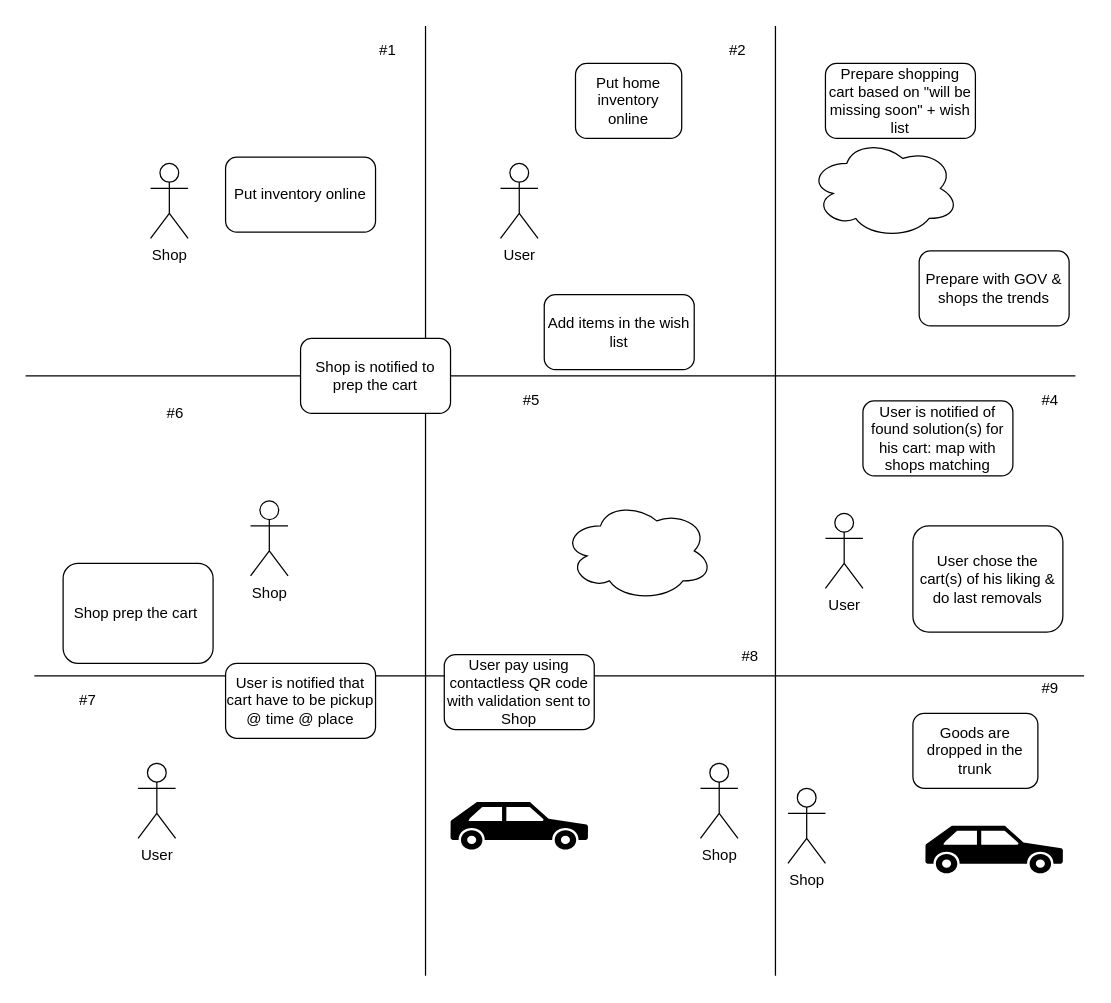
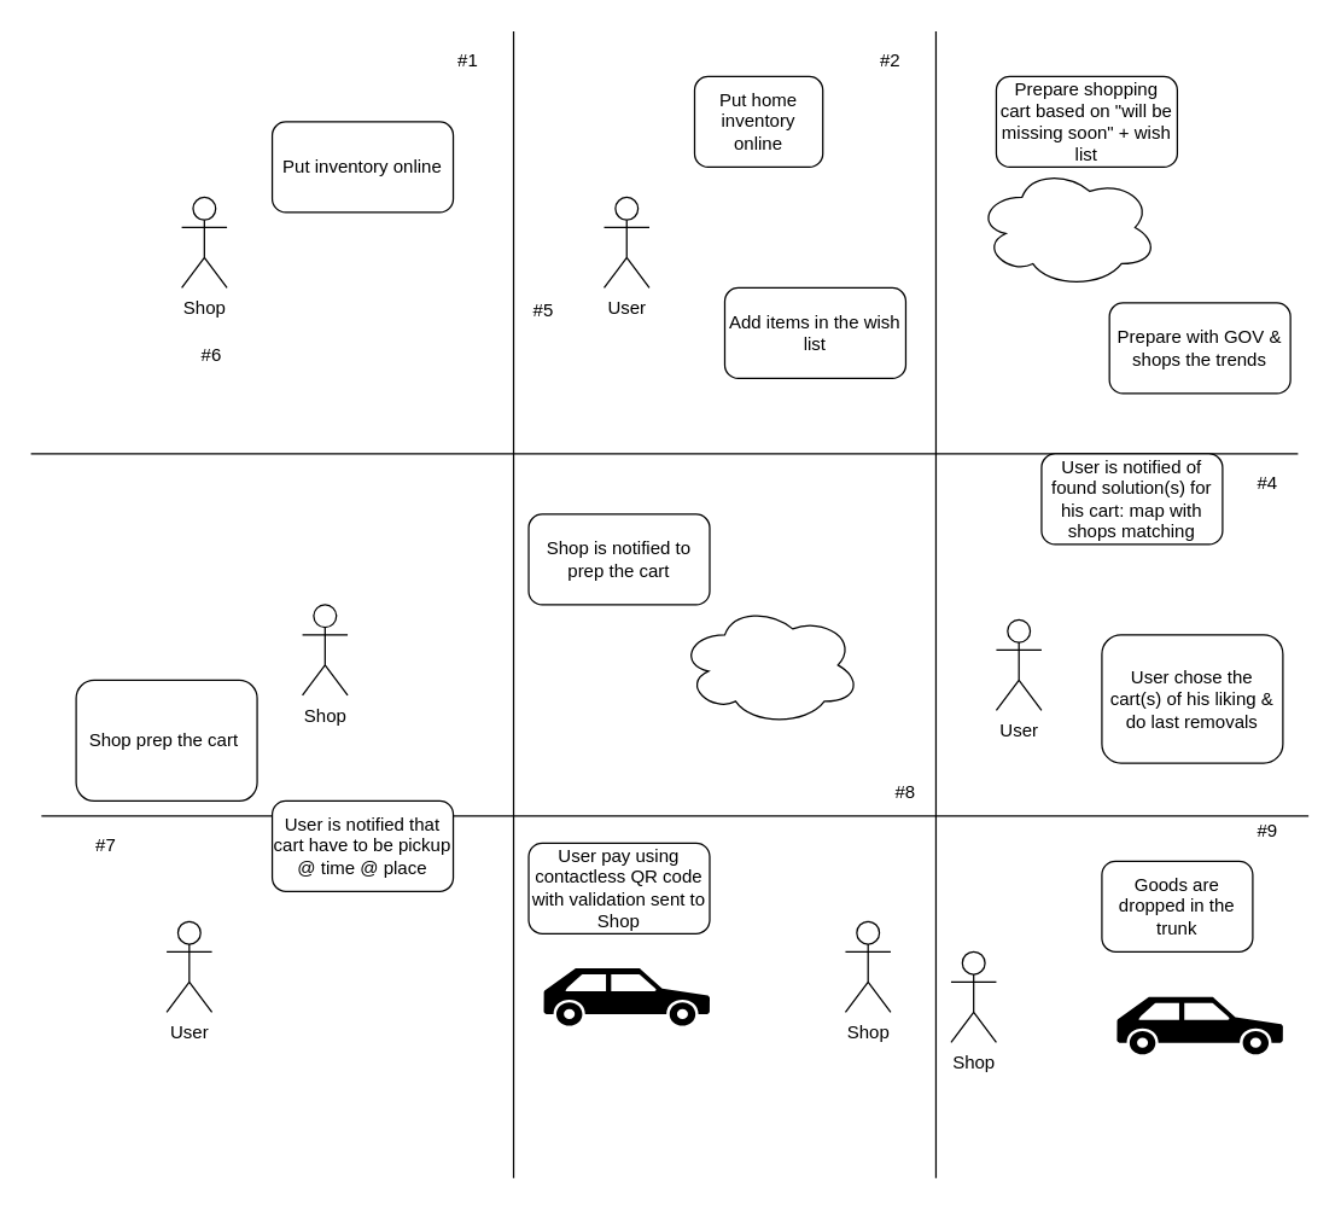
  <mxCell id="0" />
  <mxCell id="1" parent="0" />
- <mxCell id="2" value="Put inventory online" style="rounded=1;whiteSpace=wrap;html=1;" vertex="1" parent="1"><mxGeometry x="180" y="125" width="120" height="60" as="geometry" /></mxCell>
+ <mxCell id="2" value="Put inventory online" style="rounded=1;whiteSpace=wrap;html=1;" vertex="1" parent="1"><mxGeometry x="180" y="80" width="120" height="60" as="geometry" /></mxCell>
  <mxCell id="3" value="Shop" style="shape=umlActor;verticalLabelPosition=bottom;labelBackgroundColor=#ffffff;verticalAlign=top;html=1;outlineConnect=0;" vertex="1" parent="1"><mxGeometry x="120" y="130" width="30" height="60" as="geometry" /></mxCell>
  <mxCell id="4" value="" style="endArrow=none;html=1;" edge="1" parent="1"><mxGeometry width="50" height="50" relative="1" as="geometry"><mxPoint x="340" as="sourcePoint" y="20" /><mxPoint x="340" y="780" as="targetPoint" /></mxGeometry></mxCell>
  <mxCell id="5" value="" style="endArrow=none;html=1;" edge="1" parent="1"><mxGeometry width="50" height="50" relative="1" as="geometry"><mxPoint x="860" y="300" as="sourcePoint" /><mxPoint y="300" as="targetPoint" x="20" /></mxGeometry></mxCell>
  <mxCell id="6" value="User&lt;br&gt;" style="shape=umlActor;verticalLabelPosition=bottom;labelBackgroundColor=#ffffff;verticalAlign=top;html=1;outlineConnect=0;" vertex="1" parent="1"><mxGeometry x="400" y="130" width="30" height="60" as="geometry" /></mxCell>
  <mxCell id="7" value="Put home inventory online" style="rounded=1;whiteSpace=wrap;html=1;" vertex="1" parent="1"><mxGeometry x="460" y="50" width="85" height="60" as="geometry" /></mxCell>
  <mxCell id="8" value="" style="endArrow=none;html=1;" edge="1" parent="1"><mxGeometry width="50" height="50" relative="1" as="geometry"><mxPoint x="620" as="sourcePoint" y="20" /><mxPoint x="620" y="780" as="targetPoint" /></mxGeometry></mxCell>
  <mxCell id="9" value="Prepare shopping cart based on &quot;will be missing soon&quot; + wish list" style="rounded=1;whiteSpace=wrap;html=1;" vertex="1" parent="1"><mxGeometry x="660" y="50" width="120" height="60" as="geometry" /></mxCell>
  <mxCell id="10" value="User&lt;br&gt;" style="shape=umlActor;verticalLabelPosition=bottom;labelBackgroundColor=#ffffff;verticalAlign=top;html=1;outlineConnect=0;" vertex="1" parent="1"><mxGeometry x="660" y="410" width="30" height="60" as="geometry" /></mxCell>
  <mxCell id="11" value="" style="ellipse;shape=cloud;whiteSpace=wrap;html=1;" vertex="1" parent="1"><mxGeometry x="647" y="110" width="120" height="80" as="geometry" /></mxCell>
- <mxCell id="12" value="User is notified of found solution(s) for his cart: map with shops matching" style="rounded=1;whiteSpace=wrap;html=1;" vertex="1" parent="1"><mxGeometry x="690" y="320" width="120" height="60" as="geometry" /></mxCell>
+ <mxCell id="12" value="User is notified of found solution(s) for his cart: map with shops matching" style="rounded=1;whiteSpace=wrap;html=1;" vertex="1" parent="1"><mxGeometry x="690" y="300" width="120" height="60" as="geometry" /></mxCell>
  <mxCell id="13" value="User chose the cart(s) of his liking &amp;amp; do last removals" style="rounded=1;whiteSpace=wrap;html=1;" vertex="1" parent="1"><mxGeometry x="730" y="420" width="120" height="85" as="geometry" /></mxCell>
  <mxCell id="14" value="Shop" style="shape=umlActor;verticalLabelPosition=bottom;labelBackgroundColor=#ffffff;verticalAlign=top;html=1;outlineConnect=0;" vertex="1" parent="1"><mxGeometry x="200" y="400" width="30" height="60" as="geometry" /></mxCell>
- <mxCell id="15" value="Shop is notified to prep the cart" style="rounded=1;whiteSpace=wrap;html=1;" vertex="1" parent="1"><mxGeometry x="240" y="270" width="120" height="60" as="geometry" /></mxCell>
+ <mxCell id="15" value="Shop is notified to prep the cart" style="rounded=1;whiteSpace=wrap;html=1;" vertex="1" parent="1"><mxGeometry x="350" y="340" width="120" height="60" as="geometry" /></mxCell>
  <mxCell id="16" value="" style="ellipse;shape=cloud;whiteSpace=wrap;html=1;" vertex="1" parent="1"><mxGeometry x="450" y="400" width="120" height="80" as="geometry" /></mxCell>
  <mxCell id="17" value="Shop prep the cart&amp;nbsp;" style="rounded=1;whiteSpace=wrap;html=1;" vertex="1" parent="1"><mxGeometry x="50" y="450" width="120" height="80" as="geometry" /></mxCell>
  <mxCell id="18" value="" style="endArrow=none;html=1;" edge="1" parent="1"><mxGeometry width="50" height="50" relative="1" as="geometry"><mxPoint x="867" y="540" as="sourcePoint" /><mxPoint x="27" y="540" as="targetPoint" /></mxGeometry></mxCell>
  <mxCell id="19" value="#1" style="text;html=1;strokeColor=none;fillColor=none;align=center;verticalAlign=middle;whiteSpace=wrap;rounded=0;" vertex="1" parent="1"><mxGeometry x="290" y="30" width="40" height="20" as="geometry" /></mxCell>
  <mxCell id="20" value="#2" style="text;html=1;strokeColor=none;fillColor=none;align=center;verticalAlign=middle;whiteSpace=wrap;rounded=0;" vertex="1" parent="1"><mxGeometry x="570" y="30" width="40" height="20" as="geometry" /></mxCell>
  <mxCell id="21" value="#4" style="text;html=1;strokeColor=none;fillColor=none;align=center;verticalAlign=middle;whiteSpace=wrap;rounded=0;" vertex="1" parent="1"><mxGeometry x="820" y="310" width="40" height="20" as="geometry" /></mxCell>
- <mxCell id="22" value="#5" style="text;html=1;strokeColor=none;fillColor=none;align=center;verticalAlign=middle;whiteSpace=wrap;rounded=0;" vertex="1" parent="1"><mxGeometry x="405" y="310" width="40" height="20" as="geometry" /></mxCell>
- <mxCell id="23" value="#6" style="text;html=1;strokeColor=none;fillColor=none;align=center;verticalAlign=middle;whiteSpace=wrap;rounded=0;" vertex="1" parent="1"><mxGeometry x="120" y="320" width="40" height="20" as="geometry" /></mxCell>
+ <mxCell id="22" value="#5" style="text;html=1;strokeColor=none;fillColor=none;align=center;verticalAlign=middle;whiteSpace=wrap;rounded=0;" vertex="1" parent="1"><mxGeometry x="340" y="195" width="40" height="20" as="geometry" /></mxCell>
+ <mxCell id="23" value="#6" style="text;html=1;strokeColor=none;fillColor=none;align=center;verticalAlign=middle;whiteSpace=wrap;rounded=0;" vertex="1" parent="1"><mxGeometry x="120" y="225" width="40" height="20" as="geometry" /></mxCell>
  <mxCell id="24" value="User&lt;br&gt;" style="shape=umlActor;verticalLabelPosition=bottom;labelBackgroundColor=#ffffff;verticalAlign=top;html=1;outlineConnect=0;" vertex="1" parent="1"><mxGeometry x="110" y="610" width="30" height="60" as="geometry" /></mxCell>
  <mxCell id="25" value="User is notified that cart have to be pickup @ time @ place" style="rounded=1;whiteSpace=wrap;html=1;" vertex="1" parent="1"><mxGeometry x="180" y="530" width="120" height="60" as="geometry" /></mxCell>
  <mxCell id="26" value="" style="shape=mxgraph.signs.transportation.car_3;html=1;fillColor=#000000;strokeColor=none;verticalLabelPosition=bottom;verticalAlign=top;align=center;direction=east;flipH=1;" vertex="1" parent="1"><mxGeometry x="740" y="660" width="110" height="38" as="geometry" /></mxCell>
  <mxCell id="27" value="Shop" style="shape=umlActor;verticalLabelPosition=bottom;labelBackgroundColor=#ffffff;verticalAlign=top;html=1;outlineConnect=0;" vertex="1" parent="1"><mxGeometry x="630" y="630" width="30" height="60" as="geometry" /></mxCell>
  <mxCell id="28" value="" style="shape=image;html=1;verticalAlign=top;verticalLabelPosition=bottom;labelBackgroundColor=#ffffff;imageAspect=0;aspect=fixed;image=https://cdn3.iconfinder.com/data/icons/geosm-e-commerce/48/pack-128.png" vertex="1" parent="1"><mxGeometry x="680" y="646" width="54" height="54" as="geometry" /></mxCell>
  <mxCell id="29" value="Goods are dropped in the trunk" style="rounded=1;whiteSpace=wrap;html=1;" vertex="1" parent="1"><mxGeometry x="730" y="570" width="100" height="60" as="geometry" /></mxCell>
  <mxCell id="30" value="" style="shape=mxgraph.signs.transportation.car_3;html=1;fillColor=#000000;strokeColor=none;verticalLabelPosition=bottom;verticalAlign=top;align=center;direction=east;flipH=1;" vertex="1" parent="1"><mxGeometry x="360" y="641" width="110" height="38" as="geometry" /></mxCell>
  <mxCell id="31" value="" style="shape=image;html=1;verticalAlign=top;verticalLabelPosition=bottom;labelBackgroundColor=#ffffff;imageAspect=0;aspect=fixed;image=https://cdn1.iconfinder.com/data/icons/windows8_icons_iconpharm/26/qr_code.png" vertex="1" parent="1"><mxGeometry x="490" y="620" width="26" height="26" as="geometry" /></mxCell>
  <mxCell id="32" value="Shop" style="shape=umlActor;verticalLabelPosition=bottom;labelBackgroundColor=#ffffff;verticalAlign=top;html=1;outlineConnect=0;" vertex="1" parent="1"><mxGeometry x="560" y="610" width="30" height="60" as="geometry" /></mxCell>
  <mxCell id="33" value="" style="shape=image;html=1;verticalAlign=top;verticalLabelPosition=bottom;labelBackgroundColor=#ffffff;imageAspect=0;aspect=fixed;image=https://cdn0.iconfinder.com/data/icons/fatcow/32/light_circle_green.png" vertex="1" parent="1"><mxGeometry x="538" y="560" width="32" height="32" as="geometry" /></mxCell>
- <mxCell id="34" value="User pay using contactless QR code with validation sent to Shop" style="rounded=1;whiteSpace=wrap;html=1;" vertex="1" parent="1"><mxGeometry x="355" y="523" width="120" height="60" as="geometry" /></mxCell>
+ <mxCell id="34" value="User pay using contactless QR code with validation sent to Shop" style="rounded=1;whiteSpace=wrap;html=1;" vertex="1" parent="1"><mxGeometry x="350" y="558" width="120" height="60" as="geometry" /></mxCell>
  <mxCell id="35" value="#7" style="text;html=1;strokeColor=none;fillColor=none;align=center;verticalAlign=middle;whiteSpace=wrap;rounded=0;" vertex="1" parent="1"><mxGeometry x="50" y="550" width="40" height="20" as="geometry" /></mxCell>
  <mxCell id="36" value="#8" style="text;html=1;strokeColor=none;fillColor=none;align=center;verticalAlign=middle;whiteSpace=wrap;rounded=0;" vertex="1" parent="1"><mxGeometry x="580" y="515" width="40" height="20" as="geometry" /></mxCell>
  <mxCell id="37" value="#9" style="text;html=1;strokeColor=none;fillColor=none;align=center;verticalAlign=middle;whiteSpace=wrap;rounded=0;" vertex="1" parent="1"><mxGeometry x="820" y="540" width="40" height="20" as="geometry" /></mxCell>
  <mxCell id="38" value="Prepare with GOV &amp;amp; shops the trends" style="rounded=1;whiteSpace=wrap;html=1;" vertex="1" parent="1"><mxGeometry x="735" y="200" width="120" height="60" as="geometry" /></mxCell>
  <mxCell id="39" value="" style="shape=image;html=1;verticalAlign=top;verticalLabelPosition=bottom;labelBackgroundColor=#ffffff;imageAspect=0;aspect=fixed;image=https://cdn2.iconfinder.com/data/icons/pittogrammi/142/03-128.png" vertex="1" parent="1"><mxGeometry x="474" y="613" width="60" height="60" as="geometry" /></mxCell>
- <mxCell id="40" value="Add items in the wish list" style="rounded=1;whiteSpace=wrap;html=1;" vertex="1" parent="1"><mxGeometry x="435" y="235" width="120" height="60" as="geometry" /></mxCell>
+ <mxCell id="40" value="Add items in the wish list" style="rounded=1;whiteSpace=wrap;html=1;" vertex="1" parent="1"><mxGeometry x="480" y="190" width="120" height="60" as="geometry" /></mxCell>
